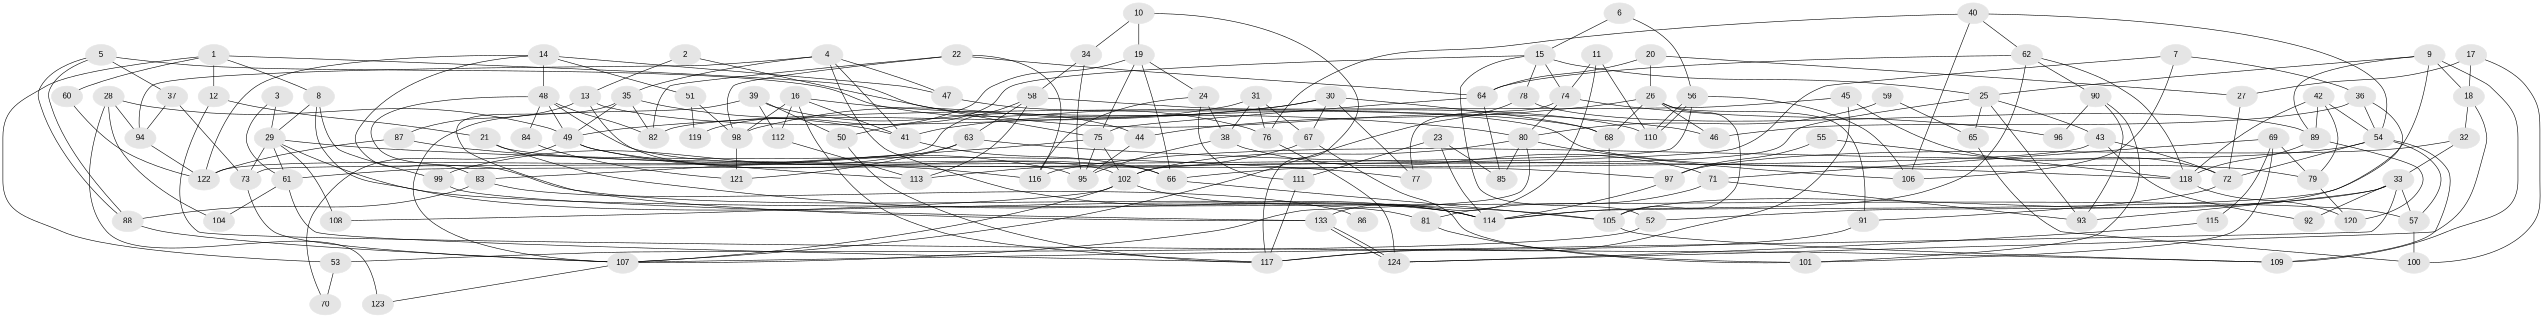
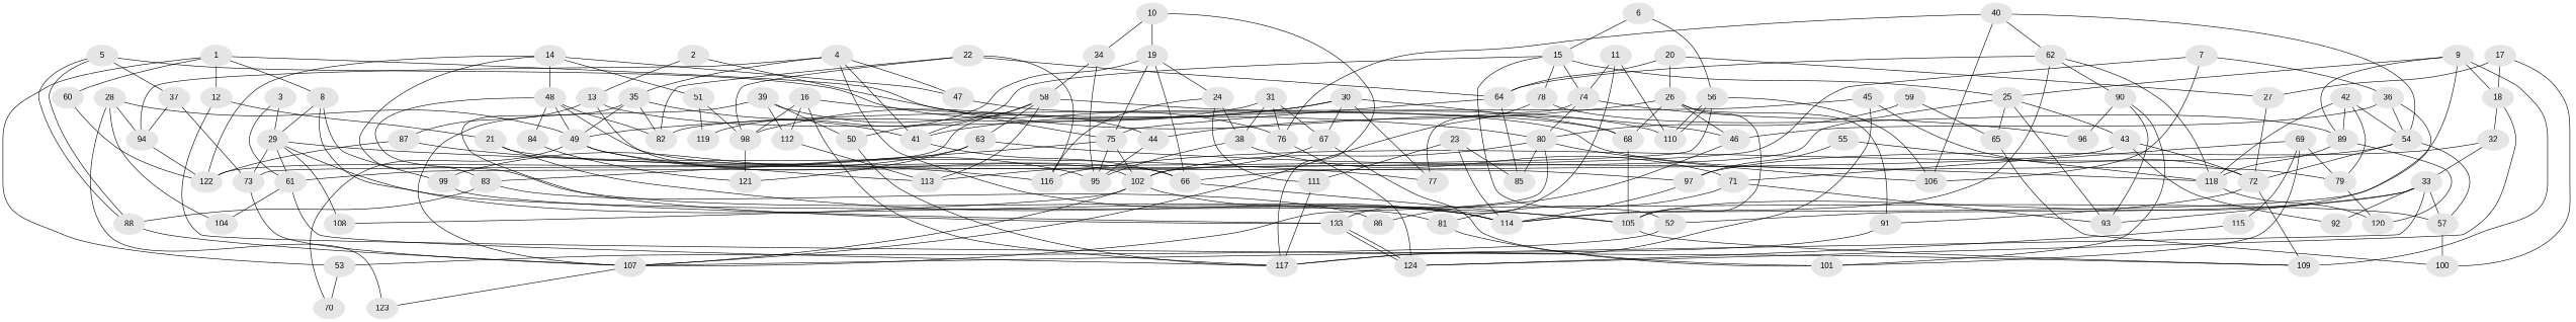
  graph {
    fontname="Liberation Sans"
    node [color=gray90 fontname="Liberation Sans" style=filled]
    edge [fontname="Liberation Sans"]
    1
    8
    12
    46
    53
    60
    29
    81
    99
    109
    21
    86
    70
    122
    2
    13
    75
    110
    87
    102
    83
    95
    3
    61
    57
    73
    77
    108
    117
    104
    4
    35
    41
    47
    94
    114
    n37 [label=133]
    82
    49
    66
    79
    5
    37
    76
    88
    124
    107
    6
    15
    56
    25
    74
    50
    52
    78
    106
    7
    36
    105
    54
    101
    9
    18
    89
    32
    43
    65
    93
    118
    120
    10
    19
    34
    24
    119
    58
    11
    80
    96
    97
    116
    14
    48
    51
    84
    98
    16
    112
    85
    121
    113
    17
    27
    100
    72
    33
    111
    38
    20
    26
    64
    44
    68
    91
    22
    23
    71
    92
    28
    123
    30
    67
    31
    63
    39
    40
    62
    90
    42
    45
    55
    59
    69
    115
    1 -- 8
    1 -- 12
    1 -- 46
    1 -- 53
    1 -- 60
    8 -- 29
    8 -- 81
    8 -- 99
    12 -- 109
    12 -- 21
+   46 -- 86
    53 -- 70
    60 -- 122
    29 -- 61
    29 -- 57
    29 -- 73
    29 -- 77
    29 -- 108
    81 -- 101
    99 -- n37
    21 -- 105
    21 -- 97
    2 -- 13
    2 -- 75
    13 -- 110
    13 -- 87
    13 -- 102
    75 -- 102
    75 -- 83
    75 -- 95
    87 -- 122
    87 -- 116
    102 -- 108
    102 -- 114
    102 -- 107
    83 -- 86
    83 -- 88
    3 -- 29
    3 -- 61
    61 -- 117
    61 -- 104
    57 -- 100
    73 -- 107
    4 -- 35
    4 -- 41
    4 -- 47
    4 -- 94
    4 -- 114
    35 -- 41
    35 -- n37
    35 -- 82
    35 -- 49
    41 -- 66
    47 -- 79
    94 -- 122
    n37 -- 124
    n37 -- 124
    49 -- 70
    49 -- 95
    49 -- 113
    66 -- 105
    79 -- 120
    5 -- 37
    5 -- 76
    5 -- 88
    5 -- 88
    37 -- 73
    37 -- 94
    76 -- 124
    88 -- 107
    107 -- 123
    6 -- 15
    6 -- 56
    15 -- 25
    15 -- 74
    15 -- 50
    15 -- 52
    15 -- 78
    56 -- 110
    56 -- 110
    56 -- 73
    56 -- 106
    25 -- 102
    25 -- 43
    25 -- 65
    25 -- 93
    74 -- 77
    74 -- 80
    74 -- 96
    50 -- 117
    52 -- 53
    78 -- 107
    78 -- 89
    7 -- 61
    7 -- 106
    7 -- 36
    36 -- 46
    36 -- 105
    36 -- 54
    105 -- 109
    54 -- 57
    54 -- 116
    54 -- 72
    9 -- 109
    9 -- 114
    9 -- 25
    9 -- 18
    9 -- 89
    18 -- 124
    18 -- 32
    89 -- 118
    89 -- 120
    32 -- 97
    32 -- 33
    43 -- 66
    43 -- 72
    43 -- 92
    65 -- 100
    118 -- 120
    10 -- 117
    10 -- 19
    10 -- 34
    19 -- 75
    19 -- 66
    19 -- 24
    19 -- 119
    34 -- 95
    34 -- 58
    24 -- 116
    24 -- 111
    24 -- 38
    58 -- 122
    58 -- 113
    58 -- 68
    58 -- 63
    11 -- 110
    11 -- n37
    11 -- 74
    80 -- 102
    80 -- 107
    80 -- 106
    80 -- 85
    97 -- 114
    14 -- 122
    14 -- 83
    14 -- 47
    14 -- 48
    14 -- 51
    48 -- 114
    48 -- 82
    48 -- 49
    48 -- 66
    48 -- 84
    51 -- 119
    51 -- 98
    84 -- 121
    98 -- 121
    16 -- 117
-   16 -- 41
+   58 -- 41
    16 -- 80
    16 -- 98
    16 -- 112
    112 -- 113
    17 -- 18
    17 -- 27
    17 -- 100
    27 -- 72
-   54 -- 109
+   72 -- 109
    72 -- 91
    33 -- 57
    33 -- 107
    33 -- 52
    33 -- 93
    33 -- 92
    111 -- 117
    38 -- 95
    38 -- 71
    20 -- 27
    20 -- 26
    20 -- 64
    26 -- 46
    26 -- 105
    26 -- 44
    26 -- 68
    26 -- 91
    64 -- 75
    64 -- 85
    44 -- 95
    68 -- 105
    91 -- 117
    22 -- 82
    22 -- 116
    22 -- 98
    22 -- 64
    23 -- 114
    23 -- 85
    23 -- 111
    71 -- 81
    71 -- 93
    28 -- 104
    28 -- 94
    28 -- 49
    28 -- 123
    30 -- 77
    30 -- 41
    30 -- 49
    30 -- 68
    30 -- 67
    67 -- 101
    67 -- 113
    31 -- 76
    31 -- 98
    31 -- 38
    31 -- 67
    63 -- 99
    63 -- 118
    63 -- 121
    39 -- 107
    39 -- 50
    39 -- 112
    39 -- 44
    40 -- 76
    40 -- 106
    40 -- 54
    40 -- 62
    62 -- 114
    62 -- 118
    62 -- 64
    62 -- 90
    90 -- 101
    90 -- 93
    90 -- 96
    42 -- 79
    42 -- 54
    42 -- 89
    42 -- 118
    45 -- 117
    45 -- 82
    45 -- 72
    55 -- 118
    55 -- 97
    59 -- 65
    59 -- 80
    69 -- 79
    69 -- 101
    69 -- 71
    69 -- 115
    115 -- 124
  }
